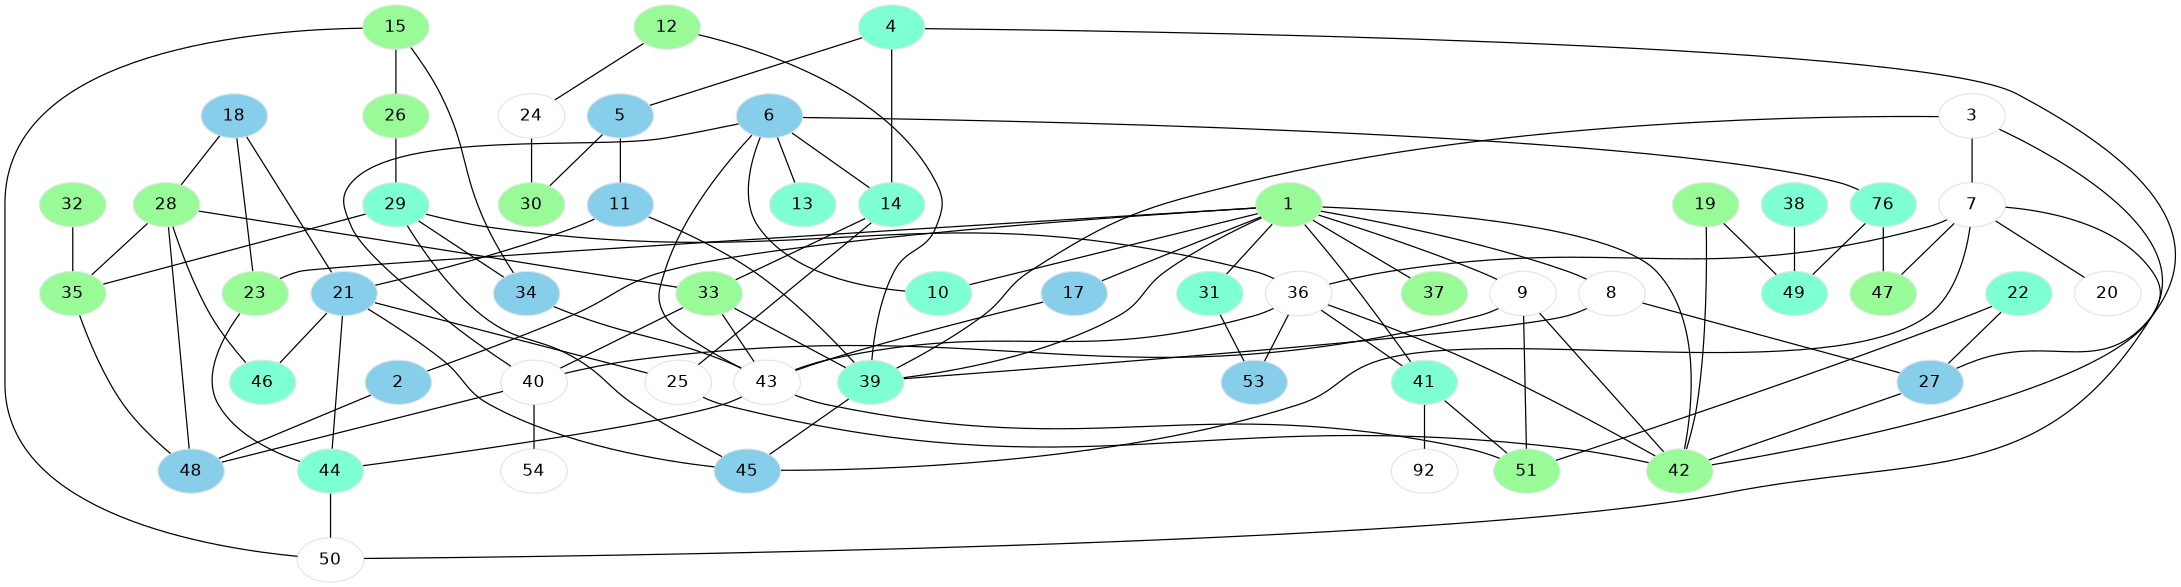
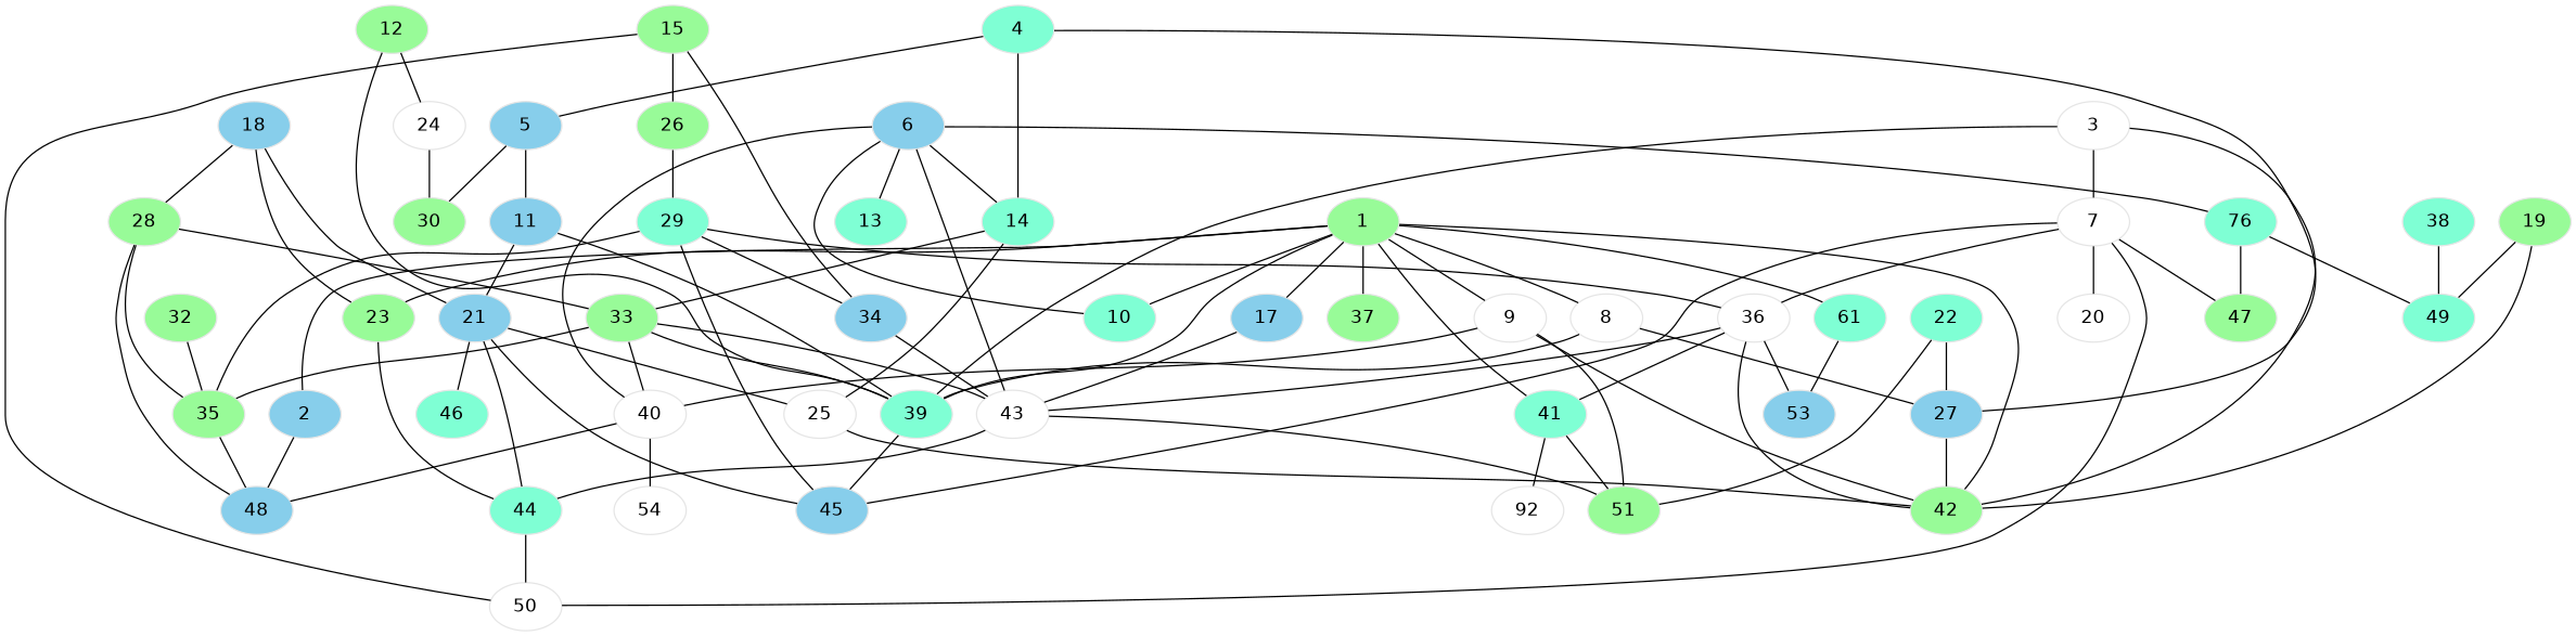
  graph {
    fontname="DejaVu Sans"
    node [color=gray90 fillcolor=palegreen fontname="DejaVu Sans" style=filled]
    edge [fontname="DejaVu Sans" weight=1.0]
    2 [fillcolor=skyblue]
    1
    8 [fillcolor=white]
    9 [fillcolor=white]
    10 [fillcolor=aquamarine]
    17 [fillcolor=skyblue]
    23
-   31 [fillcolor=aquamarine]
+   31 [fillcolor=aquamarine label=61]
    37
    39 [fillcolor=aquamarine]
    41 [fillcolor=aquamarine]
    42
    48 [fillcolor=skyblue]
    27 [fillcolor=skyblue]
    40 [fillcolor=white]
    51
    43 [fillcolor=white]
    44 [fillcolor=aquamarine]
    53 [fillcolor=skyblue]
    45 [fillcolor=skyblue]
    n21 [fillcolor=white label=92]
    3 [fillcolor=white]
    7 [fillcolor=white]
    20 [fillcolor=white]
    36 [fillcolor=white]
    47
    50 [fillcolor=white]
    4 [fillcolor=aquamarine]
    5 [fillcolor=skyblue]
    14 [fillcolor=aquamarine]
    11 [fillcolor=skyblue]
    30
    25 [fillcolor=white]
    33
    21 [fillcolor=skyblue]
    6 [fillcolor=skyblue]
    13 [fillcolor=aquamarine]
    n38 [fillcolor=aquamarine label=76]
    49 [fillcolor=aquamarine]
    54 [fillcolor=white]
    46 [fillcolor=aquamarine]
    12
    24 [fillcolor=white]
    35
    15
    26
    34 [fillcolor=skyblue]
    29 [fillcolor=aquamarine]
    18 [fillcolor=skyblue]
    28
    19
    22 [fillcolor=aquamarine]
    32
    38 [fillcolor=aquamarine]
    2 -- 48
    1 -- 2
    1 -- 8
    1 -- 9
    1 -- 10
    1 -- 17
    1 -- 23
    1 -- 31
    1 -- 37 [weight=2.0]
    1 -- 39
    1 -- 41
    1 -- 42
    8 -- 39
    8 -- 27
    9 -- 42
    9 -- 40
    9 -- 51
    17 -- 43
    23 -- 44
    31 -- 53
    39 -- 45
    41 -- 51
    41 -- n21
    27 -- 42
    40 -- 48
    40 -- 54
    43 -- 51
    43 -- 44
    44 -- 50
    3 -- 39
    3 -- 42
    3 -- 7
    7 -- 45
    7 -- 20
    7 -- 36
    7 -- 47
    7 -- 50
    36 -- 41
    36 -- 42
    36 -- 43
    36 -- 53
    4 -- 27
    4 -- 5
    4 -- 14
    5 -- 11
    5 -- 30
    14 -- 25
    14 -- 33
    11 -- 39
    11 -- 21
    25 -- 42
    33 -- 39
    33 -- 40
    33 -- 43
+   33 -- 35
    21 -- 44
    21 -- 45
    21 -- 25
    21 -- 46
    6 -- 10
    6 -- 40
    6 -- 43
    6 -- 14
    6 -- 13
    6 -- n38
    n38 -- 47
    n38 -- 49
    12 -- 39
    12 -- 24
    24 -- 30
    35 -- 48
    15 -- 50
    15 -- 26
    15 -- 34
    26 -- 29
    34 -- 43
    29 -- 45
    29 -- 36
    29 -- 35
    29 -- 34
    18 -- 23
    18 -- 21
    18 -- 28
    28 -- 48
    28 -- 33
-   28 -- 46
    28 -- 35
    19 -- 42
    19 -- 49
    22 -- 27
    22 -- 51
    32 -- 35
    38 -- 49
  }
